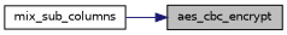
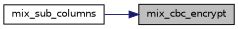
  digraph {
    rankdir=RL
    node [color=black fontname=Helvetica fontsize=10 shape=record style=filled]
-   n1 [fillcolor=grey75 fontcolor=black height=0.2 label=aes_cbc_encrypt width=0.4]
+   n1 [fillcolor=grey75 fontcolor=black height=0.2 label=mix_cbc_encrypt width=0.4]
    n2 [fillcolor=white height=0.2 label=mix_sub_columns width=0.4]
    n1 -> n2 [color=midnightblue dir=back fontname=Helvetica fontsize=10 labelfontname=Helvetica labelfontsize=10 style=solid]
  }
